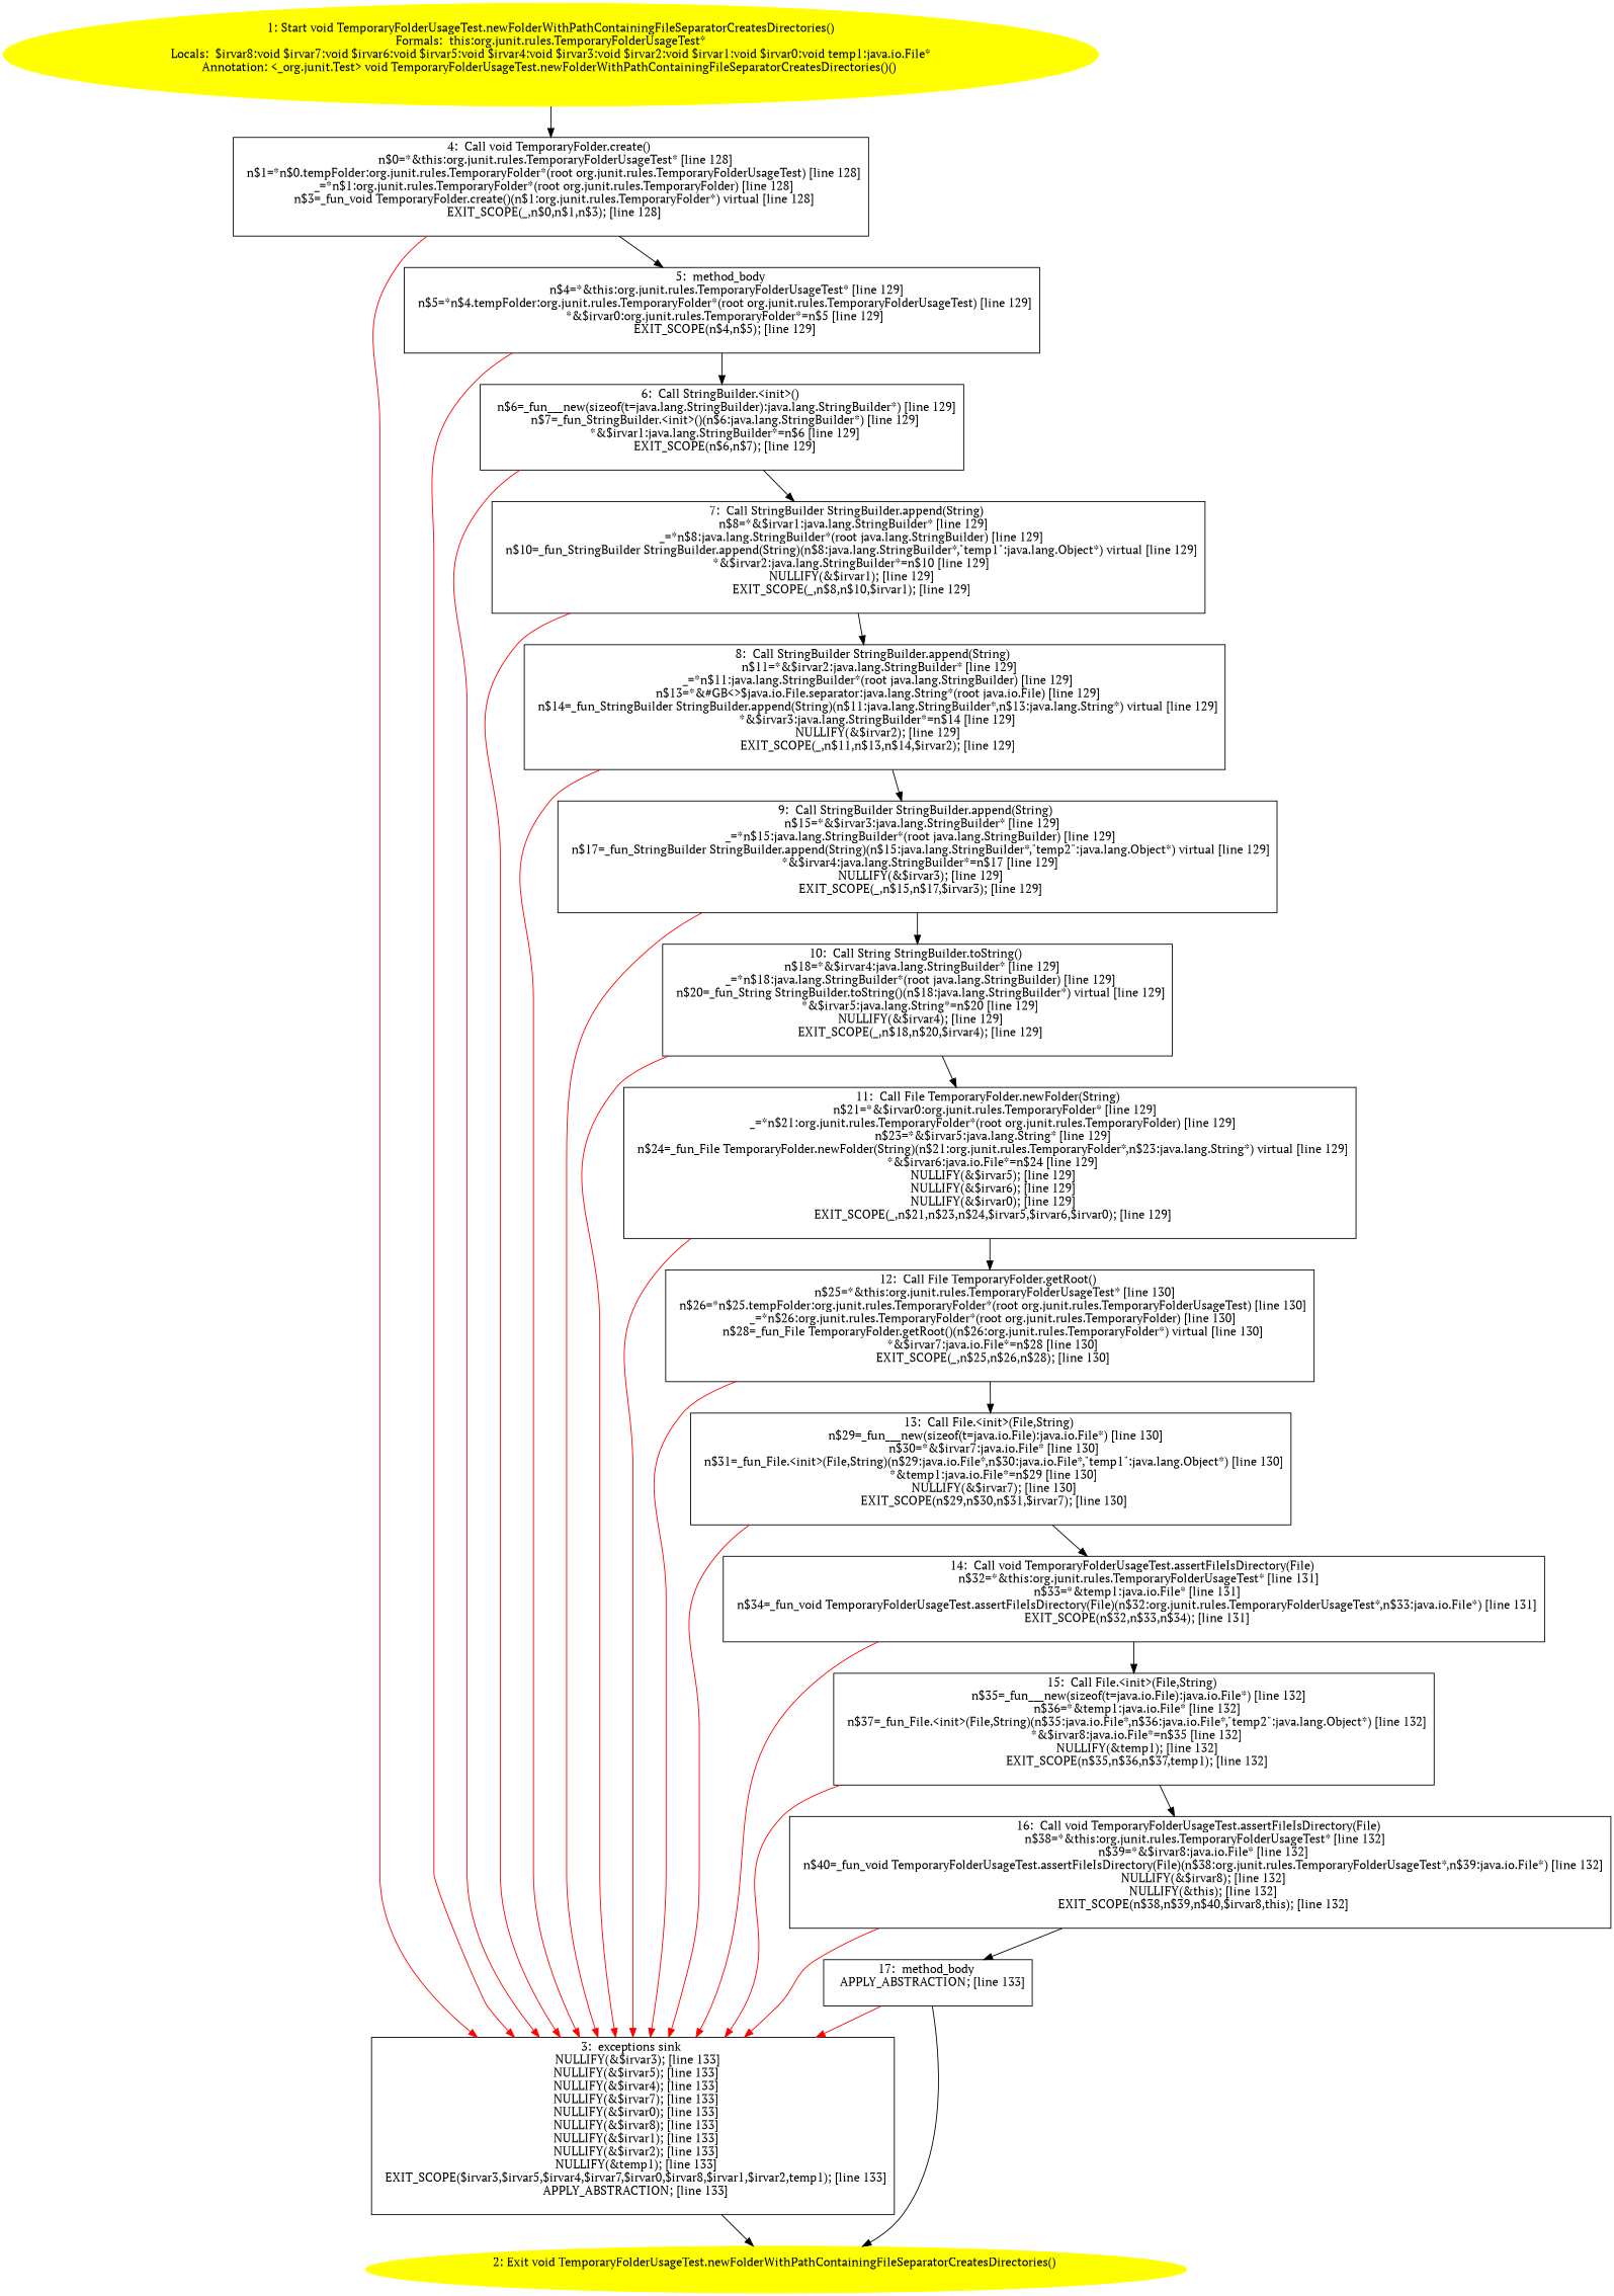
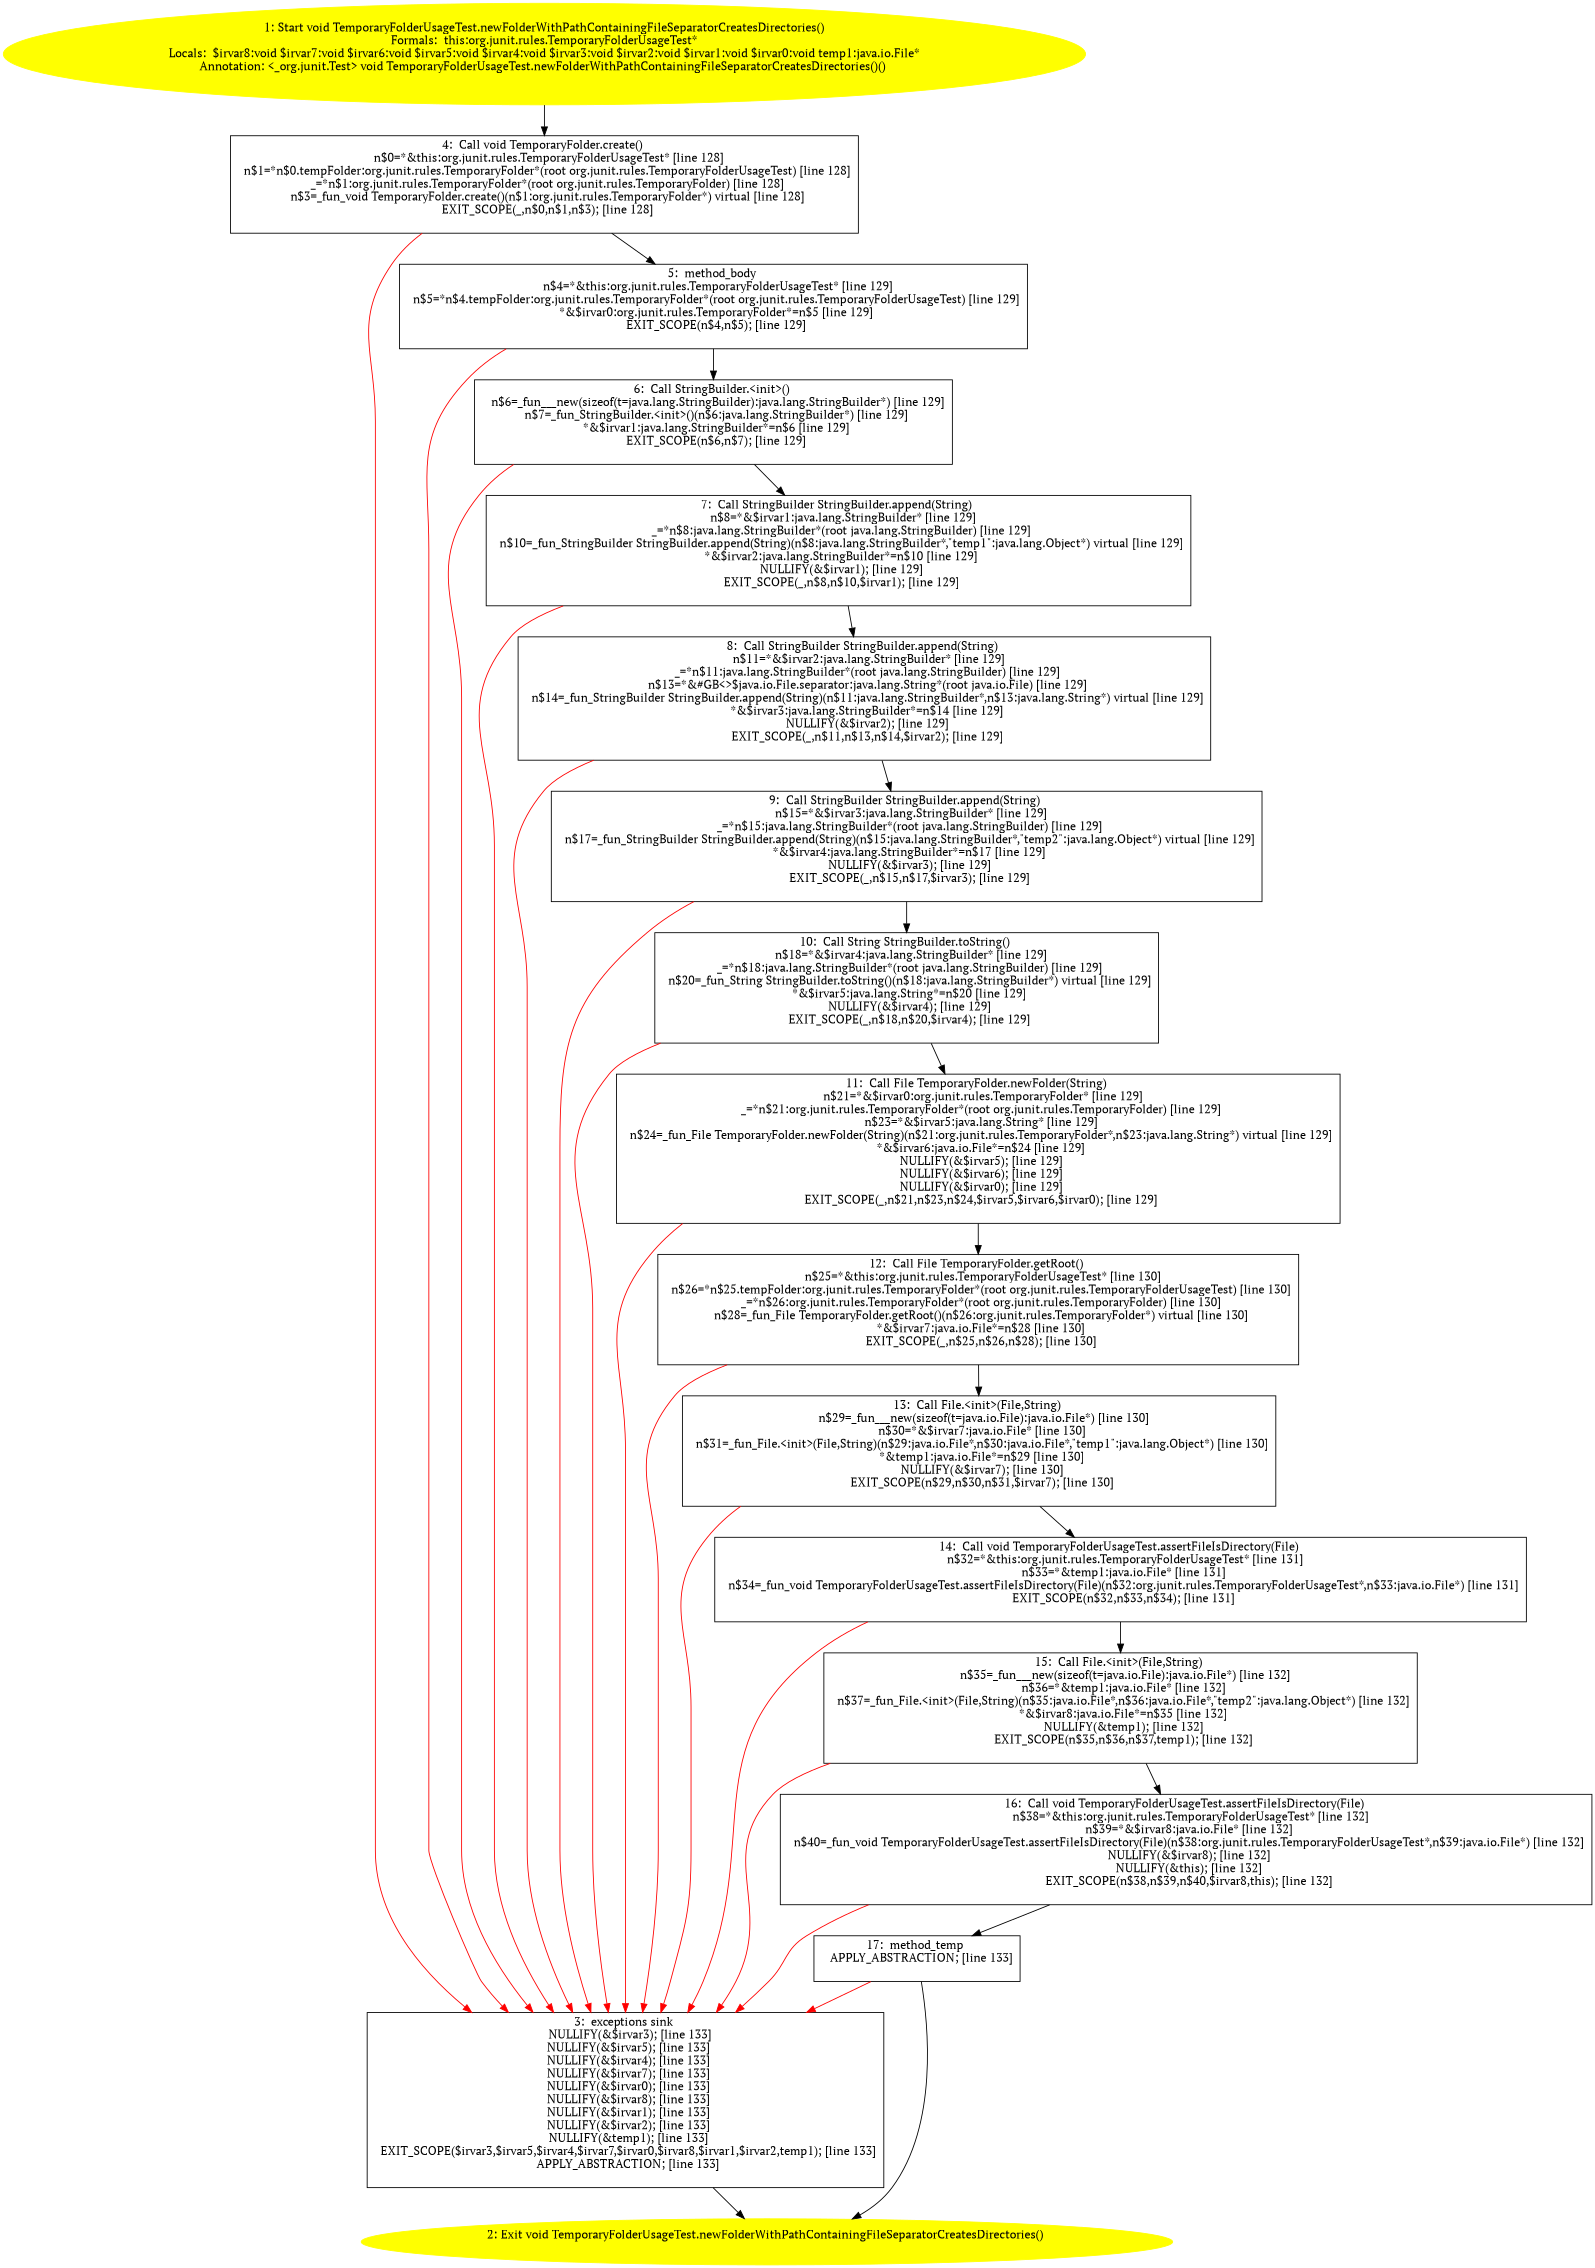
  digraph {
    fontname="PT Serif"
    node [fontname="PT Serif" shape=box]
    edge [fontname="PT Serif"]
    n1 [color=yellow label="1: Start void TemporaryFolderUsageTest.newFolderWithPathContainingFileSeparatorCreatesDirectories()\nFormals:  this:org.junit.rules.TemporaryFolderUsageTest*\nLocals:  $irvar8:void $irvar7:void $irvar6:void $irvar5:void $irvar4:void $irvar3:void $irvar2:void $irvar1:void $irvar0:void temp1:java.io.File*\nAnnotation: <_org.junit.Test> void TemporaryFolderUsageTest.newFolderWithPathContainingFileSeparatorCreatesDirectories()() \n  " style=filled shape=""]
    n2 [label="4:  Call void TemporaryFolder.create() \n   n$0=*&this:org.junit.rules.TemporaryFolderUsageTest* [line 128]\n  n$1=*n$0.tempFolder:org.junit.rules.TemporaryFolder*(root org.junit.rules.TemporaryFolderUsageTest) [line 128]\n  _=*n$1:org.junit.rules.TemporaryFolder*(root org.junit.rules.TemporaryFolder) [line 128]\n  n$3=_fun_void TemporaryFolder.create()(n$1:org.junit.rules.TemporaryFolder*) virtual [line 128]\n  EXIT_SCOPE(_,n$0,n$1,n$3); [line 128]\n "]
    n3 [label="3:  exceptions sink \n   NULLIFY(&$irvar3); [line 133]\n  NULLIFY(&$irvar5); [line 133]\n  NULLIFY(&$irvar4); [line 133]\n  NULLIFY(&$irvar7); [line 133]\n  NULLIFY(&$irvar0); [line 133]\n  NULLIFY(&$irvar8); [line 133]\n  NULLIFY(&$irvar1); [line 133]\n  NULLIFY(&$irvar2); [line 133]\n  NULLIFY(&temp1); [line 133]\n  EXIT_SCOPE($irvar3,$irvar5,$irvar4,$irvar7,$irvar0,$irvar8,$irvar1,$irvar2,temp1); [line 133]\n  APPLY_ABSTRACTION; [line 133]\n "]
    n4 [label="5:  method_body \n   n$4=*&this:org.junit.rules.TemporaryFolderUsageTest* [line 129]\n  n$5=*n$4.tempFolder:org.junit.rules.TemporaryFolder*(root org.junit.rules.TemporaryFolderUsageTest) [line 129]\n  *&$irvar0:org.junit.rules.TemporaryFolder*=n$5 [line 129]\n  EXIT_SCOPE(n$4,n$5); [line 129]\n "]
    n5 [color=yellow label="2: Exit void TemporaryFolderUsageTest.newFolderWithPathContainingFileSeparatorCreatesDirectories() \n  " style=filled shape=""]
    n6 [label="6:  Call StringBuilder.<init>() \n   n$6=_fun___new(sizeof(t=java.lang.StringBuilder):java.lang.StringBuilder*) [line 129]\n  n$7=_fun_StringBuilder.<init>()(n$6:java.lang.StringBuilder*) [line 129]\n  *&$irvar1:java.lang.StringBuilder*=n$6 [line 129]\n  EXIT_SCOPE(n$6,n$7); [line 129]\n "]
    n7 [label="7:  Call StringBuilder StringBuilder.append(String) \n   n$8=*&$irvar1:java.lang.StringBuilder* [line 129]\n  _=*n$8:java.lang.StringBuilder*(root java.lang.StringBuilder) [line 129]\n  n$10=_fun_StringBuilder StringBuilder.append(String)(n$8:java.lang.StringBuilder*,\"temp1\":java.lang.Object*) virtual [line 129]\n  *&$irvar2:java.lang.StringBuilder*=n$10 [line 129]\n  NULLIFY(&$irvar1); [line 129]\n  EXIT_SCOPE(_,n$8,n$10,$irvar1); [line 129]\n "]
    n8 [label="8:  Call StringBuilder StringBuilder.append(String) \n   n$11=*&$irvar2:java.lang.StringBuilder* [line 129]\n  _=*n$11:java.lang.StringBuilder*(root java.lang.StringBuilder) [line 129]\n  n$13=*&#GB<>$java.io.File.separator:java.lang.String*(root java.io.File) [line 129]\n  n$14=_fun_StringBuilder StringBuilder.append(String)(n$11:java.lang.StringBuilder*,n$13:java.lang.String*) virtual [line 129]\n  *&$irvar3:java.lang.StringBuilder*=n$14 [line 129]\n  NULLIFY(&$irvar2); [line 129]\n  EXIT_SCOPE(_,n$11,n$13,n$14,$irvar2); [line 129]\n "]
    n9 [label="9:  Call StringBuilder StringBuilder.append(String) \n   n$15=*&$irvar3:java.lang.StringBuilder* [line 129]\n  _=*n$15:java.lang.StringBuilder*(root java.lang.StringBuilder) [line 129]\n  n$17=_fun_StringBuilder StringBuilder.append(String)(n$15:java.lang.StringBuilder*,\"temp2\":java.lang.Object*) virtual [line 129]\n  *&$irvar4:java.lang.StringBuilder*=n$17 [line 129]\n  NULLIFY(&$irvar3); [line 129]\n  EXIT_SCOPE(_,n$15,n$17,$irvar3); [line 129]\n "]
    n10 [label="10:  Call String StringBuilder.toString() \n   n$18=*&$irvar4:java.lang.StringBuilder* [line 129]\n  _=*n$18:java.lang.StringBuilder*(root java.lang.StringBuilder) [line 129]\n  n$20=_fun_String StringBuilder.toString()(n$18:java.lang.StringBuilder*) virtual [line 129]\n  *&$irvar5:java.lang.String*=n$20 [line 129]\n  NULLIFY(&$irvar4); [line 129]\n  EXIT_SCOPE(_,n$18,n$20,$irvar4); [line 129]\n "]
    n11 [label="11:  Call File TemporaryFolder.newFolder(String) \n   n$21=*&$irvar0:org.junit.rules.TemporaryFolder* [line 129]\n  _=*n$21:org.junit.rules.TemporaryFolder*(root org.junit.rules.TemporaryFolder) [line 129]\n  n$23=*&$irvar5:java.lang.String* [line 129]\n  n$24=_fun_File TemporaryFolder.newFolder(String)(n$21:org.junit.rules.TemporaryFolder*,n$23:java.lang.String*) virtual [line 129]\n  *&$irvar6:java.io.File*=n$24 [line 129]\n  NULLIFY(&$irvar5); [line 129]\n  NULLIFY(&$irvar6); [line 129]\n  NULLIFY(&$irvar0); [line 129]\n  EXIT_SCOPE(_,n$21,n$23,n$24,$irvar5,$irvar6,$irvar0); [line 129]\n "]
    n12 [label="12:  Call File TemporaryFolder.getRoot() \n   n$25=*&this:org.junit.rules.TemporaryFolderUsageTest* [line 130]\n  n$26=*n$25.tempFolder:org.junit.rules.TemporaryFolder*(root org.junit.rules.TemporaryFolderUsageTest) [line 130]\n  _=*n$26:org.junit.rules.TemporaryFolder*(root org.junit.rules.TemporaryFolder) [line 130]\n  n$28=_fun_File TemporaryFolder.getRoot()(n$26:org.junit.rules.TemporaryFolder*) virtual [line 130]\n  *&$irvar7:java.io.File*=n$28 [line 130]\n  EXIT_SCOPE(_,n$25,n$26,n$28); [line 130]\n "]
    n13 [label="13:  Call File.<init>(File,String) \n   n$29=_fun___new(sizeof(t=java.io.File):java.io.File*) [line 130]\n  n$30=*&$irvar7:java.io.File* [line 130]\n  n$31=_fun_File.<init>(File,String)(n$29:java.io.File*,n$30:java.io.File*,\"temp1\":java.lang.Object*) [line 130]\n  *&temp1:java.io.File*=n$29 [line 130]\n  NULLIFY(&$irvar7); [line 130]\n  EXIT_SCOPE(n$29,n$30,n$31,$irvar7); [line 130]\n "]
    n14 [label="14:  Call void TemporaryFolderUsageTest.assertFileIsDirectory(File) \n   n$32=*&this:org.junit.rules.TemporaryFolderUsageTest* [line 131]\n  n$33=*&temp1:java.io.File* [line 131]\n  n$34=_fun_void TemporaryFolderUsageTest.assertFileIsDirectory(File)(n$32:org.junit.rules.TemporaryFolderUsageTest*,n$33:java.io.File*) [line 131]\n  EXIT_SCOPE(n$32,n$33,n$34); [line 131]\n "]
    n15 [label="15:  Call File.<init>(File,String) \n   n$35=_fun___new(sizeof(t=java.io.File):java.io.File*) [line 132]\n  n$36=*&temp1:java.io.File* [line 132]\n  n$37=_fun_File.<init>(File,String)(n$35:java.io.File*,n$36:java.io.File*,\"temp2\":java.lang.Object*) [line 132]\n  *&$irvar8:java.io.File*=n$35 [line 132]\n  NULLIFY(&temp1); [line 132]\n  EXIT_SCOPE(n$35,n$36,n$37,temp1); [line 132]\n "]
    n16 [label="16:  Call void TemporaryFolderUsageTest.assertFileIsDirectory(File) \n   n$38=*&this:org.junit.rules.TemporaryFolderUsageTest* [line 132]\n  n$39=*&$irvar8:java.io.File* [line 132]\n  n$40=_fun_void TemporaryFolderUsageTest.assertFileIsDirectory(File)(n$38:org.junit.rules.TemporaryFolderUsageTest*,n$39:java.io.File*) [line 132]\n  NULLIFY(&$irvar8); [line 132]\n  NULLIFY(&this); [line 132]\n  EXIT_SCOPE(n$38,n$39,n$40,$irvar8,this); [line 132]\n "]
-   n17 [label="17:  method_body \n   APPLY_ABSTRACTION; [line 133]\n "]
+   n17 [label="17:  method_temp \n   APPLY_ABSTRACTION; [line 133]\n "]
    n1 -> n2
    n2 -> n3 [color=red]
    n2 -> n4
    n3 -> n5
    n4 -> n3 [color=red]
    n4 -> n6
    n6 -> n3 [color=red]
    n6 -> n7
    n7 -> n3 [color=red]
    n7 -> n8
    n8 -> n3 [color=red]
    n8 -> n9
    n9 -> n3 [color=red]
    n9 -> n10
    n10 -> n3 [color=red]
    n10 -> n11
    n11 -> n3 [color=red]
    n11 -> n12
    n12 -> n3 [color=red]
    n12 -> n13
    n13 -> n3 [color=red]
    n13 -> n14
    n14 -> n3 [color=red]
    n14 -> n15
    n15 -> n3 [color=red]
    n15 -> n16
    n16 -> n3 [color=red]
    n16 -> n17
    n17 -> n3 [color=red]
    n17 -> n5
  }
